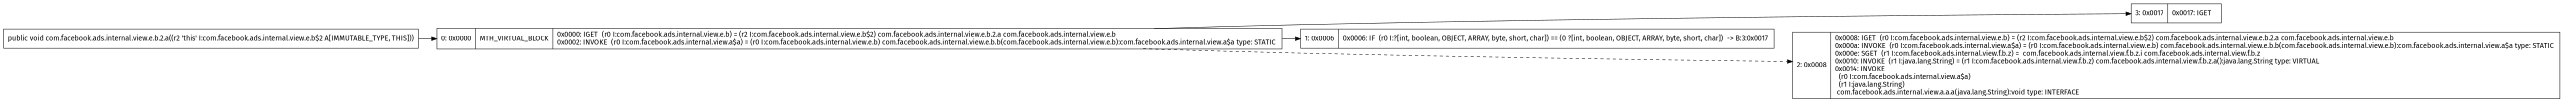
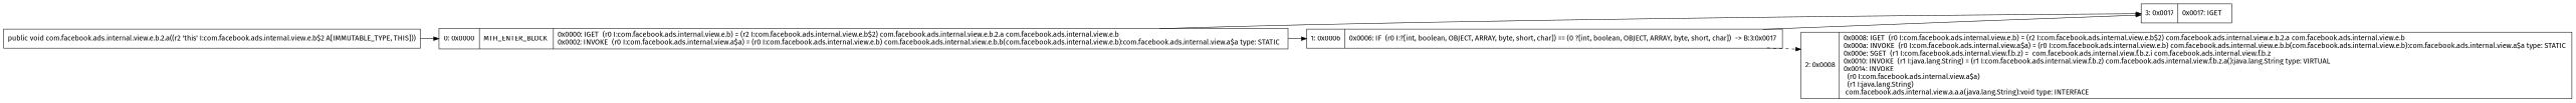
  digraph {
    fontname="Fira Sans"
    rankdir=LR
    node [fontname="Fira Sans" shape=record]
    edge [fontname="Fira Sans"]
-   n1 [label="{0\:\ 0x0000|MTH_VIRTUAL_BLOCK\l|0x0000: IGET  (r0 I:com.facebook.ads.internal.view.e.b) = (r2 I:com.facebook.ads.internal.view.e.b$2) com.facebook.ads.internal.view.e.b.2.a com.facebook.ads.internal.view.e.b \l0x0002: INVOKE  (r0 I:com.facebook.ads.internal.view.a$a) = (r0 I:com.facebook.ads.internal.view.e.b) com.facebook.ads.internal.view.e.b.b(com.facebook.ads.internal.view.e.b):com.facebook.ads.internal.view.a$a type: STATIC \l}"]
+   n1 [label="{0\:\ 0x0000|MTH_ENTER_BLOCK\l|0x0000: IGET  (r0 I:com.facebook.ads.internal.view.e.b) = (r2 I:com.facebook.ads.internal.view.e.b$2) com.facebook.ads.internal.view.e.b.2.a com.facebook.ads.internal.view.e.b \l0x0002: INVOKE  (r0 I:com.facebook.ads.internal.view.a$a) = (r0 I:com.facebook.ads.internal.view.e.b) com.facebook.ads.internal.view.e.b.b(com.facebook.ads.internal.view.e.b):com.facebook.ads.internal.view.a$a type: STATIC \l}"]
    n2 [label="{1\:\ 0x0006|0x0006: IF  (r0 I:?[int, boolean, OBJECT, ARRAY, byte, short, char]) == (0 ?[int, boolean, OBJECT, ARRAY, byte, short, char])  \-\> B:3:0x0017 \l}"]
    n3 [label="{3\:\ 0x0017|0x0017: IGET   \l}"]
    n4 [label="{2\:\ 0x0008|0x0008: IGET  (r0 I:com.facebook.ads.internal.view.e.b) = (r2 I:com.facebook.ads.internal.view.e.b$2) com.facebook.ads.internal.view.e.b.2.a com.facebook.ads.internal.view.e.b \l0x000a: INVOKE  (r0 I:com.facebook.ads.internal.view.a$a) = (r0 I:com.facebook.ads.internal.view.e.b) com.facebook.ads.internal.view.e.b.b(com.facebook.ads.internal.view.e.b):com.facebook.ads.internal.view.a$a type: STATIC \l0x000e: SGET  (r1 I:com.facebook.ads.internal.view.f.b.z) =  com.facebook.ads.internal.view.f.b.z.i com.facebook.ads.internal.view.f.b.z \l0x0010: INVOKE  (r1 I:java.lang.String) = (r1 I:com.facebook.ads.internal.view.f.b.z) com.facebook.ads.internal.view.f.b.z.a():java.lang.String type: VIRTUAL \l0x0014: INVOKE  \l  (r0 I:com.facebook.ads.internal.view.a$a)\l  (r1 I:java.lang.String)\l com.facebook.ads.internal.view.a.a.a(java.lang.String):void type: INTERFACE \l}"]
    n5 [label="{public void com.facebook.ads.internal.view.e.b.2.a((r2 'this' I:com.facebook.ads.internal.view.e.b$2 A[IMMUTABLE_TYPE, THIS])) }"]
    n1 -> n2
    n1 -> n3
-   n1 -> n4 [style=dashed]
+   n2 -> n3
+   n2 -> n4 [style=dashed]
    n5 -> n1
  }
